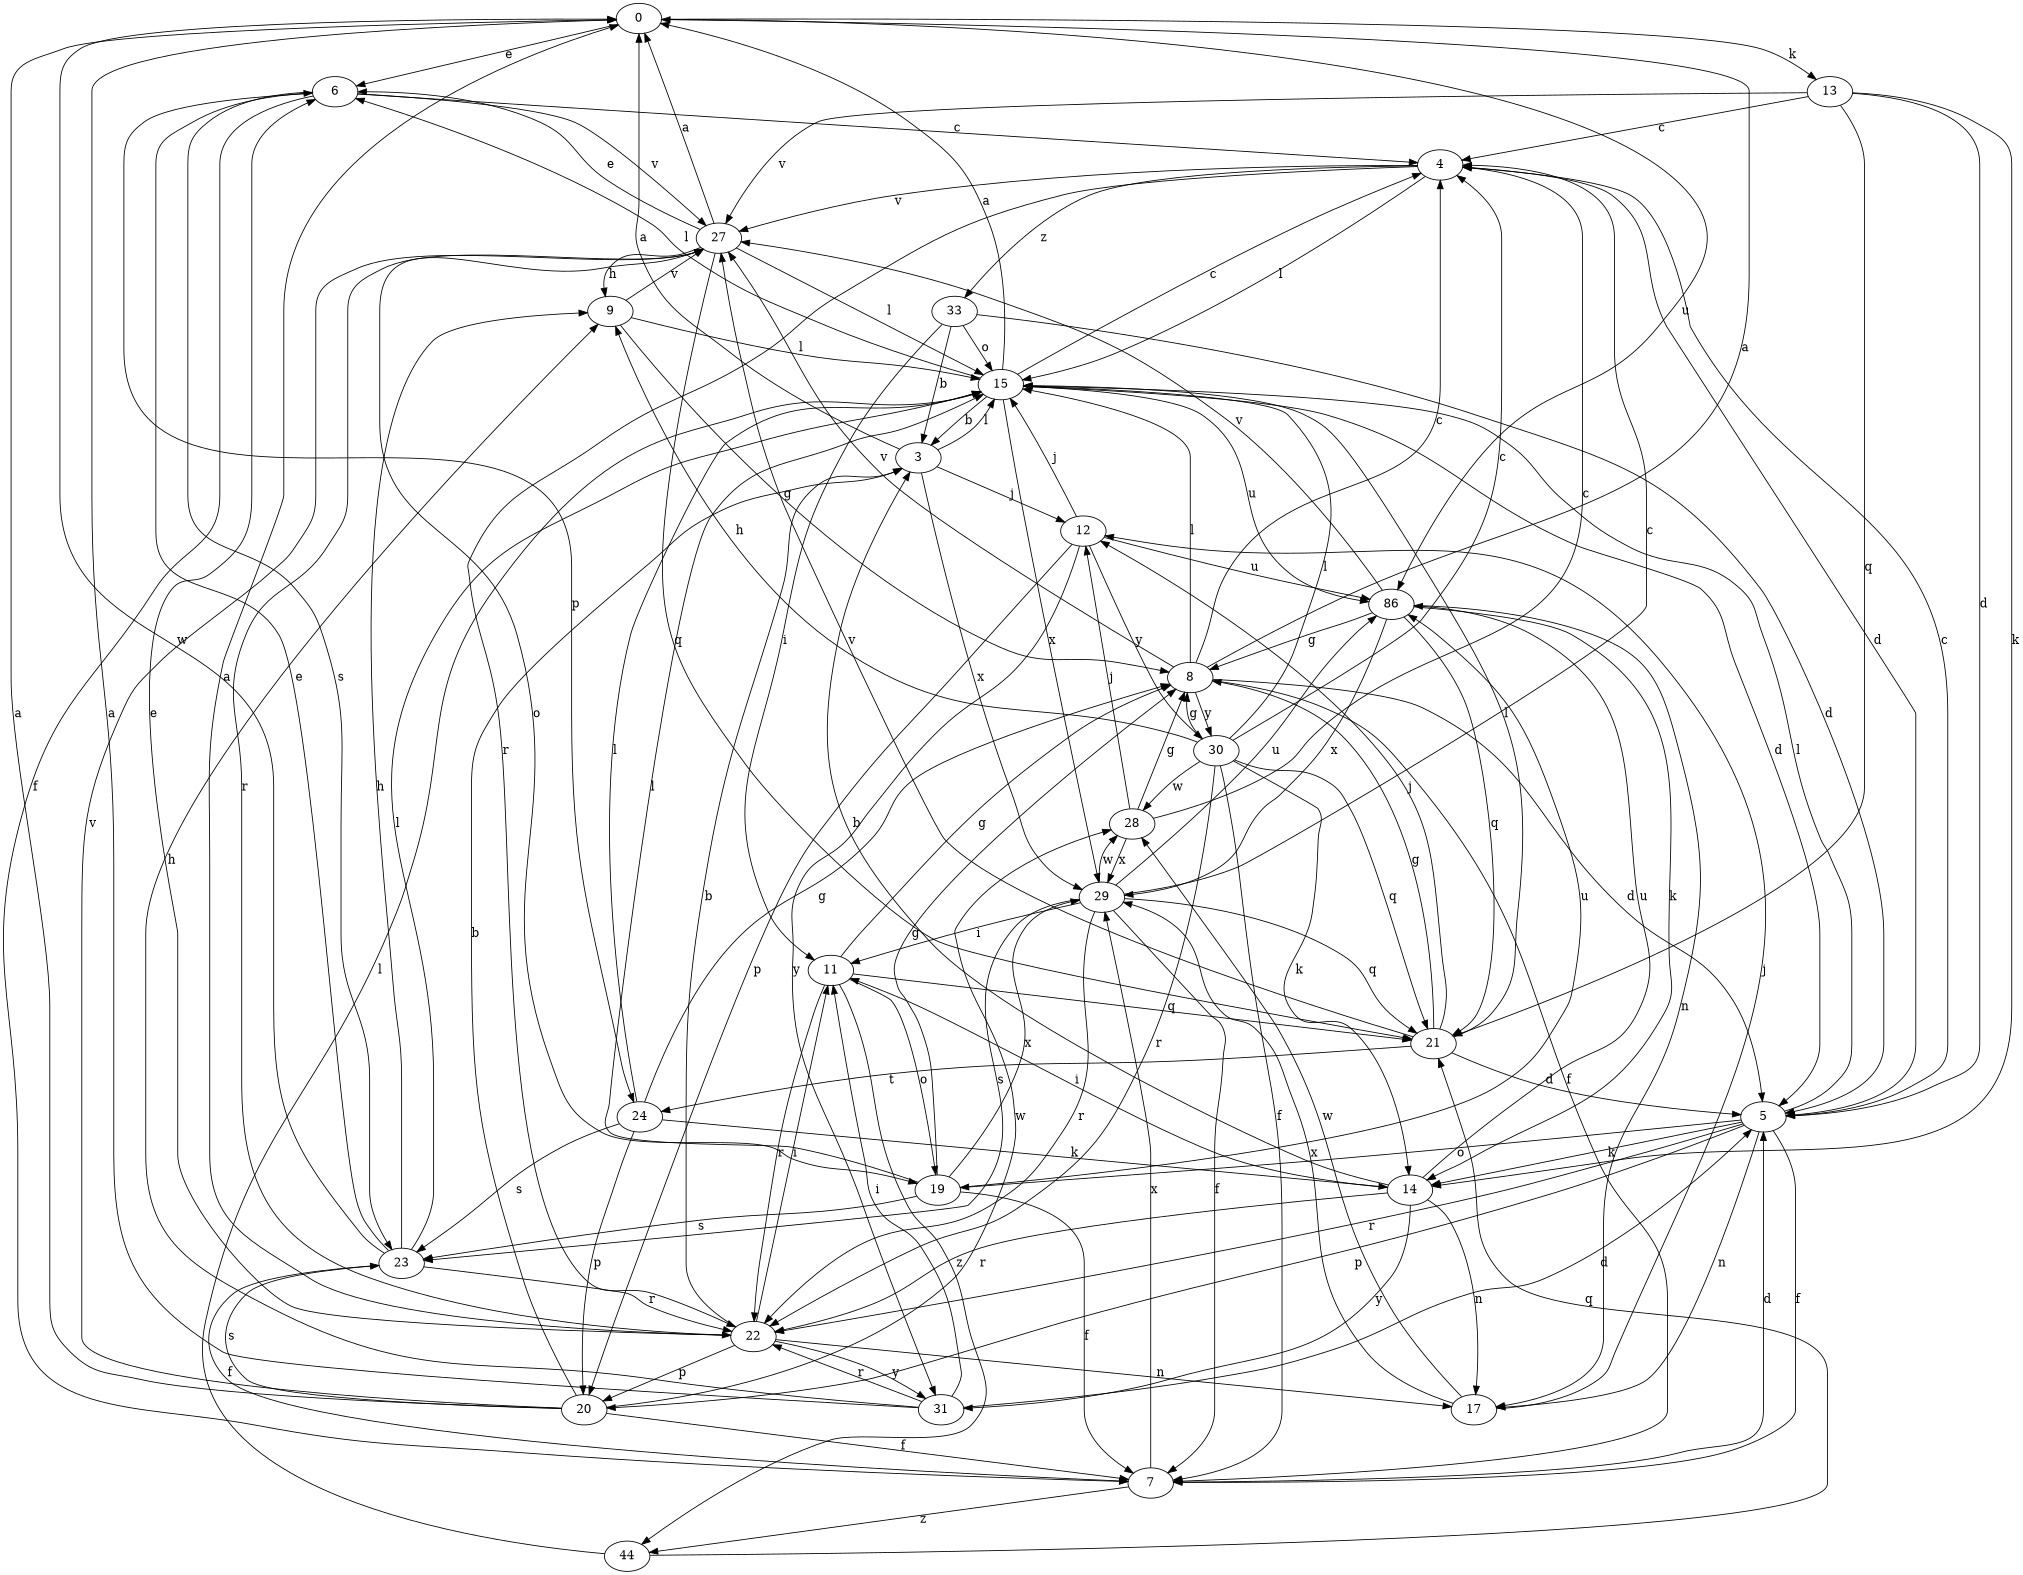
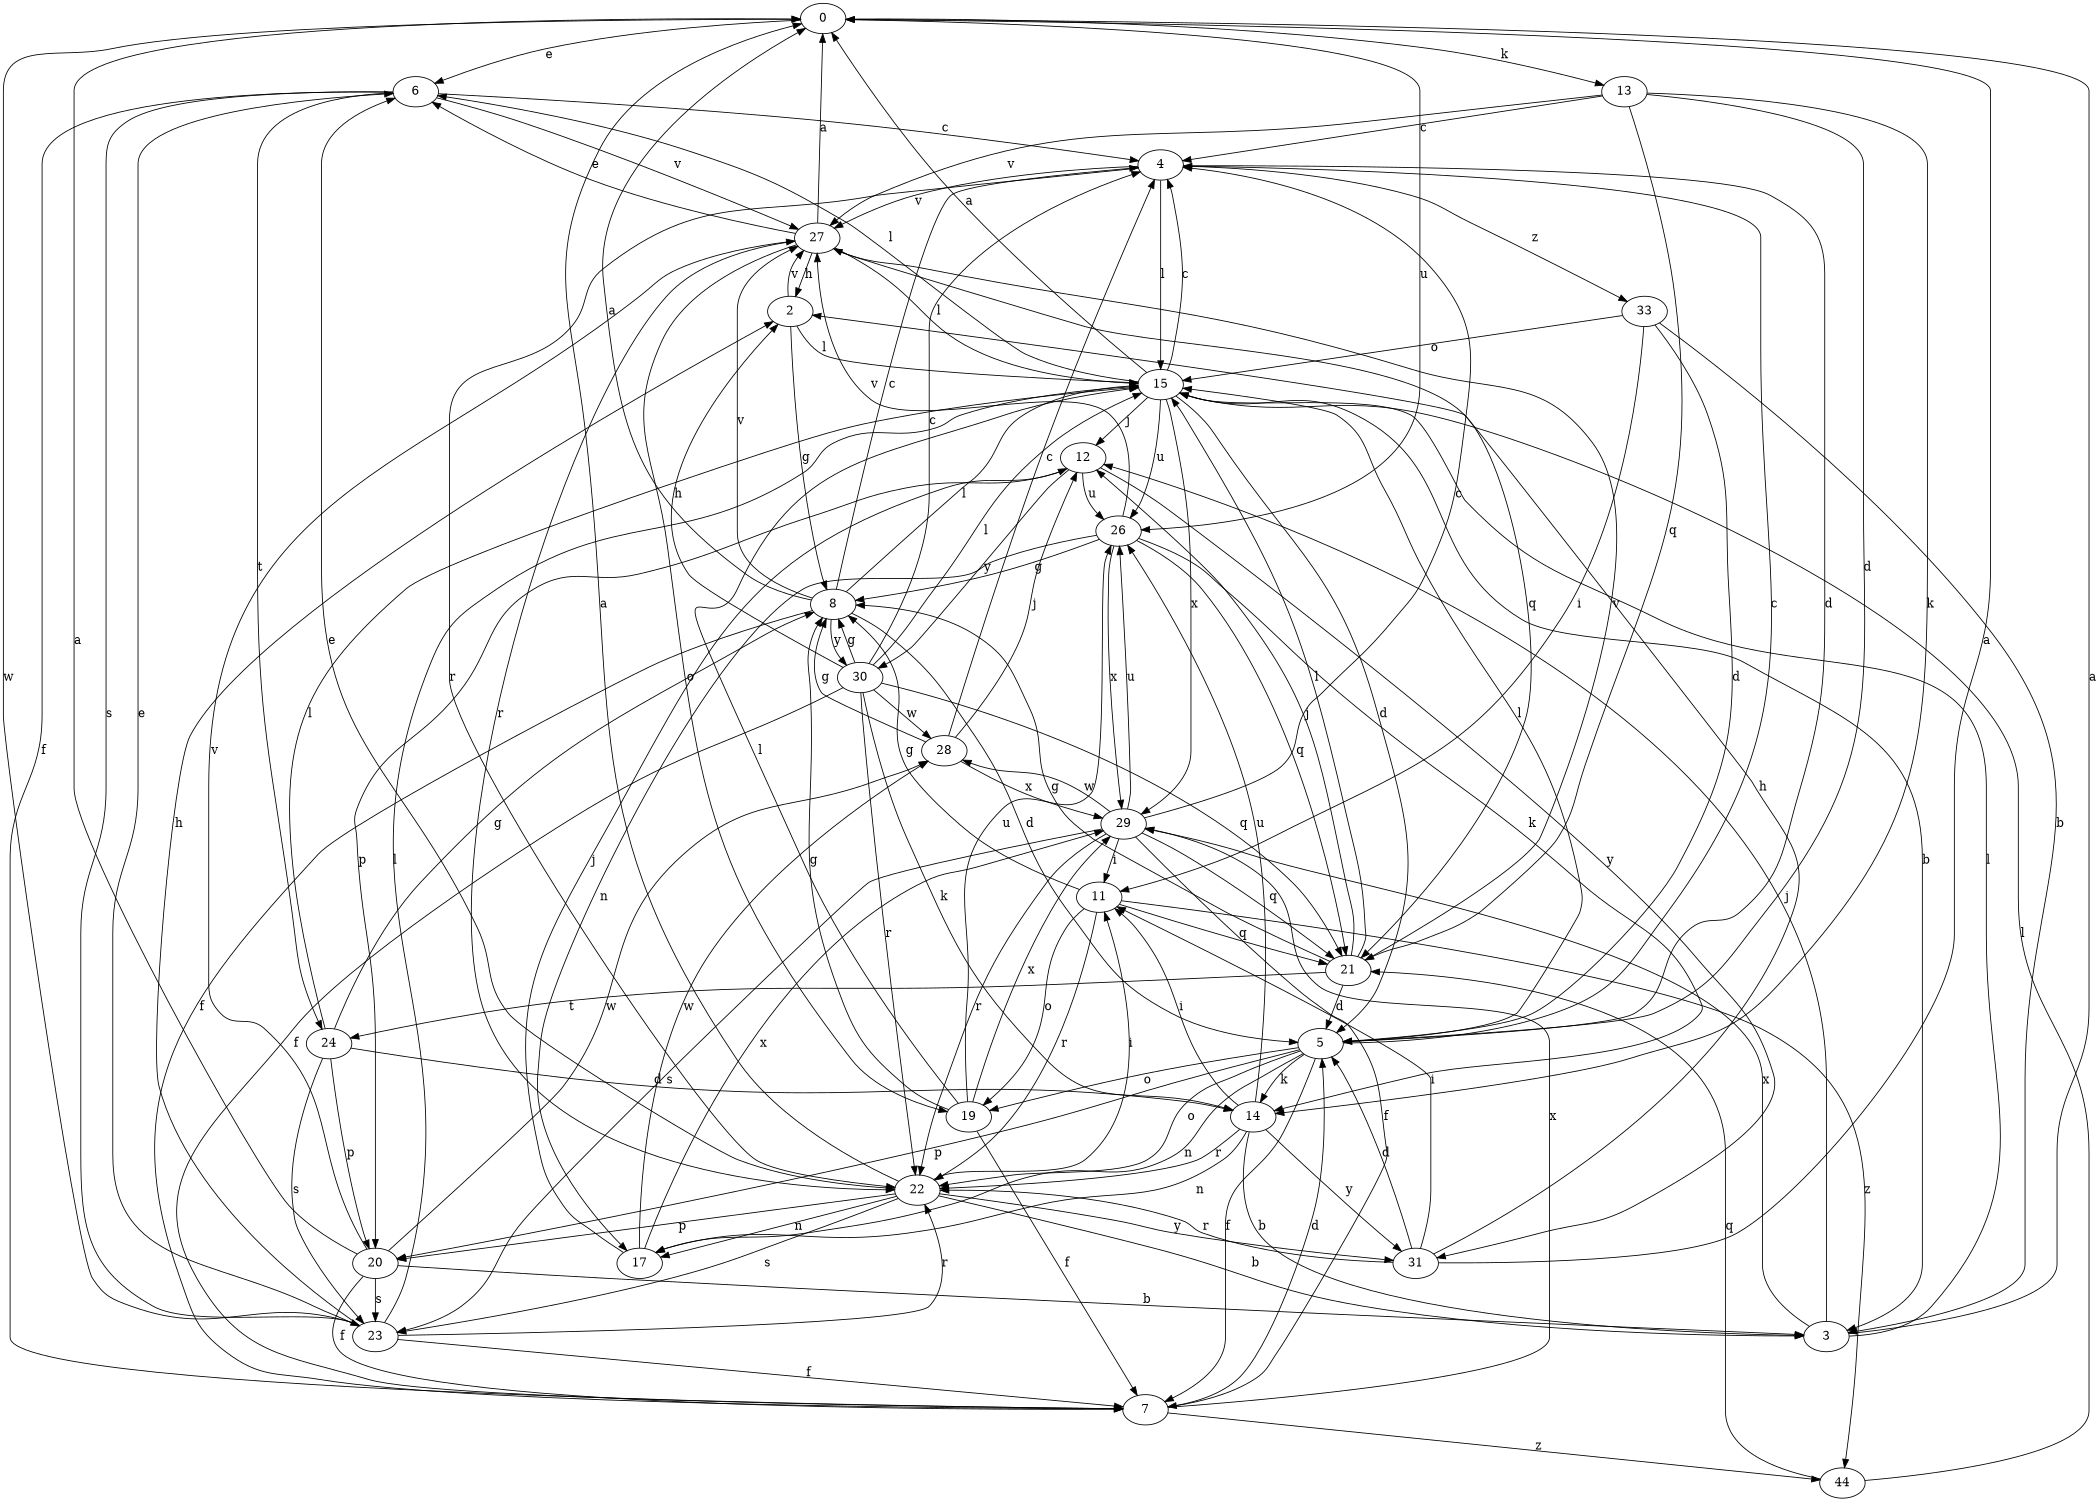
  strict digraph {
    0
    6
    13
-   26 [label=86]
+   26
    4
    23
    27
    7
    24
    5
    14
    21
    29
    17
    8
    3
    12
    15
    20
    30
    31
    22
    11
    28
    33
    19
-   9
+   9 [label=2]
    n28 [label=44]
    0 -> 6 [label=e]
    0 -> 13 [label=k]
    0 -> 26 [label=u]
    6 -> 4 [label=c]
    6 -> 23 [label=s]
    6 -> 27 [label=v]
    6 -> 7 [label=f]
-   6 -> 24 [label=p]
+   6 -> 24 [label=t]
    13 -> 4 [label=c]
    13 -> 27 [label=v]
    13 -> 5 [label=d]
    13 -> 14 [label=k]
    13 -> 21 [label=q]
    26 -> 27 [label=v]
    26 -> 14 [label=k]
    26 -> 21 [label=q]
    26 -> 29 [label=x]
    26 -> 17 [label=n]
    26 -> 8 [label=g]
    4 -> 27 [label=v]
    4 -> 5 [label=d]
    4 -> 15 [label=l]
    4 -> 22 [label=r]
    4 -> 33 [label=z]
    23 -> 0 [label=w]
    23 -> 6 [label=e]
    23 -> 7 [label=f]
    23 -> 15 [label=l]
    23 -> 22 [label=r]
    23 -> 9 [label=h]
    27 -> 0 [label=a]
    27 -> 6 [label=e]
    27 -> 21 [label=q]
    27 -> 15 [label=l]
    27 -> 22 [label=r]
    27 -> 19 [label=o]
    27 -> 9 [label=h]
    7 -> 5 [label=d]
    7 -> 29 [label=x]
    7 -> n28 [label=z]
    24 -> 23 [label=s]
-   24 -> 14 [label=k]
+   24 -> 14 [label=d]
    24 -> 8 [label=g]
    24 -> 15 [label=l]
    24 -> 20 [label=p]
    5 -> 4 [label=c]
    5 -> 7 [label=f]
    5 -> 14 [label=k]
    5 -> 17 [label=n]
    5 -> 15 [label=l]
    5 -> 20 [label=p]
-   5 -> 22 [label=r]
+   5 -> 22 [label=o]
    5 -> 19 [label=o]
    14 -> 26 [label=u]
    14 -> 17 [label=n]
    14 -> 3 [label=b]
    14 -> 31 [label=y]
    14 -> 22 [label=r]
    14 -> 11 [label=i]
    21 -> 27 [label=v]
    21 -> 24 [label=t]
    21 -> 5 [label=d]
    21 -> 8 [label=g]
    21 -> 12 [label=j]
    21 -> 15 [label=l]
    29 -> 26 [label=u]
    29 -> 4 [label=c]
    29 -> 23 [label=s]
    29 -> 7 [label=f]
    29 -> 21 [label=q]
    29 -> 22 [label=r]
    29 -> 11 [label=i]
    29 -> 28 [label=w]
    17 -> 29 [label=x]
    17 -> 12 [label=j]
    17 -> 28 [label=w]
    8 -> 0 [label=a]
    8 -> 4 [label=c]
    8 -> 27 [label=v]
    8 -> 7 [label=f]
    8 -> 5 [label=d]
    8 -> 15 [label=l]
    8 -> 30 [label=y]
    3 -> 0 [label=a]
    3 -> 29 [label=x]
    3 -> 12 [label=j]
    3 -> 15 [label=l]
    12 -> 26 [label=u]
    12 -> 20 [label=p]
    12 -> 30 [label=y]
    12 -> 31 [label=y]
    15 -> 0 [label=a]
    15 -> 6 [label=l]
    15 -> 26 [label=u]
    15 -> 4 [label=c]
    15 -> 5 [label=d]
    15 -> 29 [label=x]
    15 -> 3 [label=b]
-   12 -> 15 [label=j]
+   15 -> 12 [label=j]
    20 -> 0 [label=a]
    20 -> 23 [label=s]
    20 -> 27 [label=v]
    20 -> 7 [label=f]
    20 -> 3 [label=b]
    20 -> 28 [label=w]
    30 -> 4 [label=c]
    30 -> 7 [label=f]
    30 -> 14 [label=k]
    30 -> 21 [label=q]
    30 -> 8 [label=g]
    30 -> 15 [label=l]
    30 -> 22 [label=r]
    30 -> 28 [label=w]
    30 -> 9 [label=h]
    31 -> 0 [label=a]
    31 -> 5 [label=d]
    31 -> 22 [label=r]
    31 -> 11 [label=i]
    31 -> 9 [label=h]
    22 -> 0 [label=a]
    22 -> 6 [label=e]
-   19 -> 23 [label=s]
+   22 -> 23 [label=s]
    22 -> 17 [label=n]
    22 -> 3 [label=b]
    22 -> 20 [label=p]
    22 -> 31 [label=y]
    22 -> 11 [label=i]
    11 -> 21 [label=q]
    11 -> 8 [label=g]
    11 -> 22 [label=r]
    11 -> 19 [label=o]
    11 -> n28 [label=z]
    28 -> 4 [label=c]
    28 -> 29 [label=x]
    28 -> 8 [label=g]
    28 -> 12 [label=j]
    33 -> 5 [label=d]
    33 -> 3 [label=b]
    33 -> 15 [label=o]
    33 -> 11 [label=i]
    19 -> 26 [label=u]
    19 -> 7 [label=f]
    19 -> 29 [label=x]
    19 -> 8 [label=g]
    19 -> 15 [label=l]
    9 -> 27 [label=v]
    9 -> 8 [label=g]
    9 -> 15 [label=l]
    n28 -> 21 [label=q]
    n28 -> 15 [label=l]
  }
